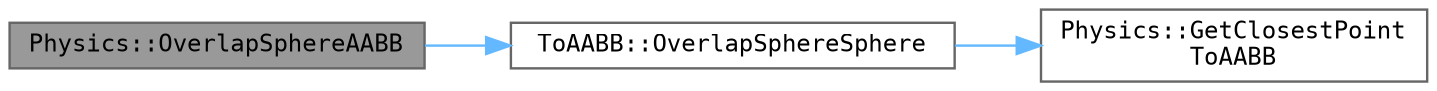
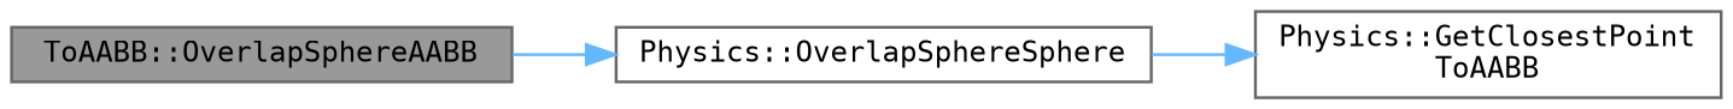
  digraph {
    rankdir=LR
    node [color=grey40 fillcolor=white fontname=Terminal fontsize=10 shape=box style=filled]
    edge [color=steelblue1 fontname=Terminal fontsize=10 labelfontname=Helvetica labelfontsize=10 style=solid]
-   n1 [color=gray40 fillcolor=grey60 fontcolor=black height=0.2 label="Physics::OverlapSphereAABB" width=0.4]
-   n2 [height=0.2 label="ToAABB::OverlapSphereSphere" width=0.4]
+   n1 [color=gray40 fillcolor=grey60 fontcolor=black height=0.2 label="ToAABB::OverlapSphereAABB" width=0.4]
+   n2 [height=0.2 label="Physics::OverlapSphereSphere" width=0.4]
    n3 [height=0.2 label="Physics::GetClosestPoint\lToAABB" width=0.4]
    n1 -> n2
    n2 -> n3
  }
